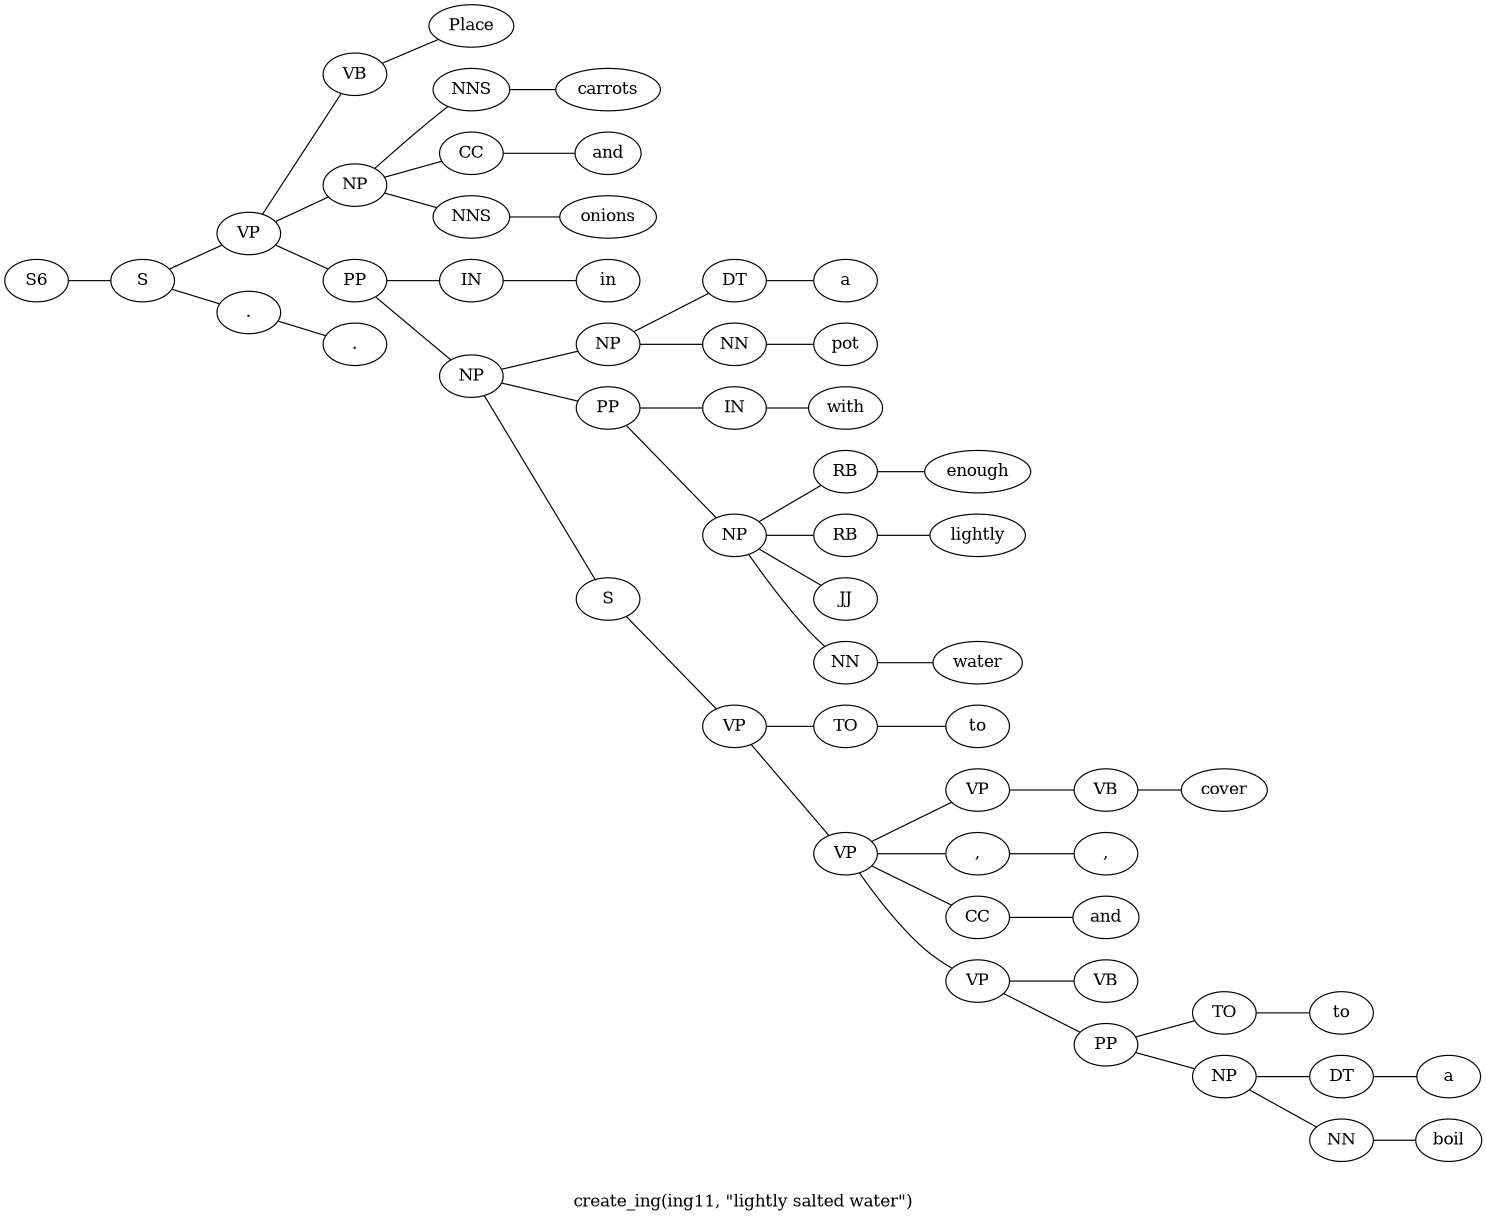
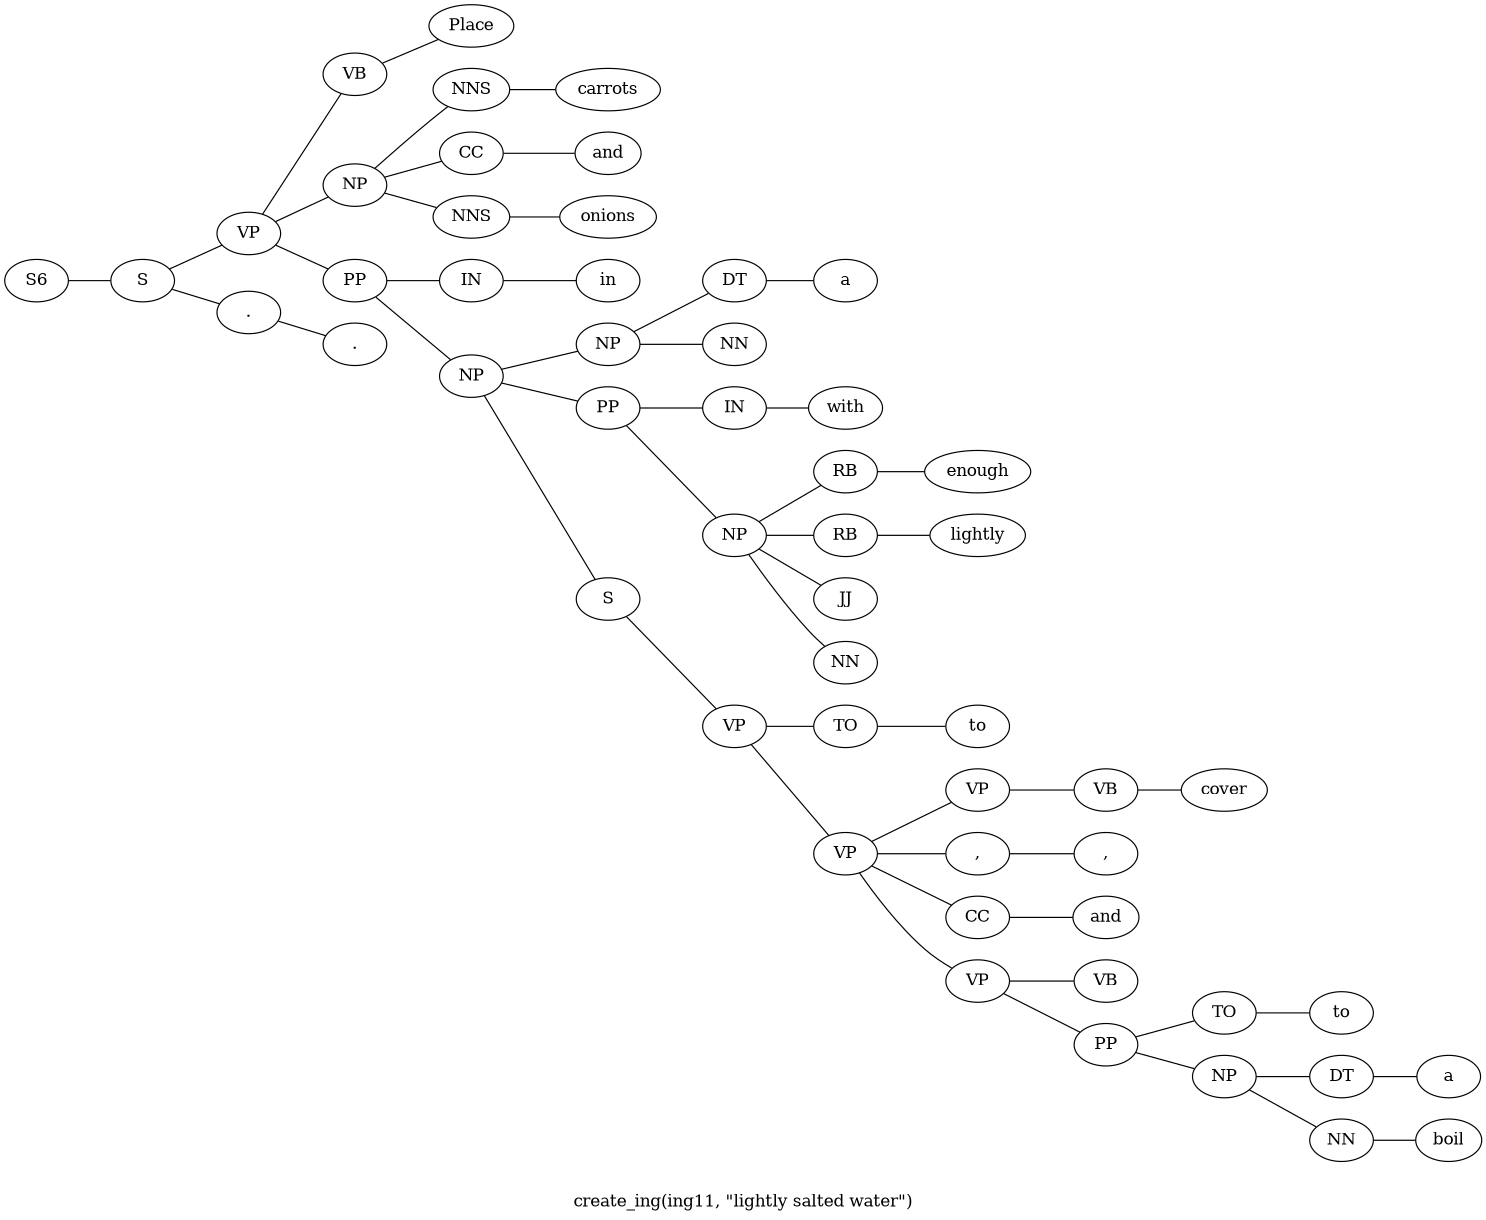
  graph {
    label="create_ing(ing11, \"lightly salted water\")"
    rankdir=LR
    n1 [label=S6]
    n2 [label=S]
    n3 [label=VP]
    n4 [label="."]
    n5 [label=VB]
    n6 [label=NP]
    n7 [label=PP]
    n8 [label="."]
    n9 [label=Place]
    n10 [label=NNS]
    n11 [label=CC]
    n12 [label=NNS]
    n13 [label=IN]
    n14 [label=NP]
    n15 [label=carrots]
    n16 [label=and]
    n17 [label=onions]
    n18 [label=in]
    n19 [label=NP]
    n20 [label=PP]
    n21 [label=S]
    n22 [label=DT]
    n23 [label=NN]
    n24 [label=IN]
    n25 [label=NP]
    n26 [label=VP]
    n27 [label=a]
-   n28 [label=pot]
    n29 [label=with]
    n30 [label=RB]
    n31 [label=RB]
    n32 [label=JJ]
    n33 [label=NN]
    n34 [label=enough]
    n35 [label=lightly]
-   n36 [label=water]
    n37 [label=TO]
    n38 [label=VP]
    n39 [label=to]
    n40 [label=VP]
    n41 [label=","]
    n42 [label=CC]
    n43 [label=VP]
    n44 [label=VB]
    n45 [label=","]
    n46 [label=and]
    n47 [label=VB]
    n48 [label=PP]
    n49 [label=cover]
    n50 [label=TO]
    n51 [label=NP]
    n52 [label=to]
    n53 [label=DT]
    n54 [label=NN]
    n55 [label=a]
    n56 [label=boil]
    n1 -- n2
    n2 -- n3
    n2 -- n4
    n3 -- n5
    n3 -- n6
    n3 -- n7
    n4 -- n8
    n5 -- n9
    n6 -- n10
    n6 -- n11
    n6 -- n12
    n7 -- n13
    n7 -- n14
    n10 -- n15
    n11 -- n16
    n12 -- n17
    n13 -- n18
    n14 -- n19
    n14 -- n20
    n14 -- n21
    n19 -- n22
    n19 -- n23
    n20 -- n24
    n20 -- n25
    n21 -- n26
    n22 -- n27
-   n23 -- n28
    n24 -- n29
    n25 -- n30
    n25 -- n31
    n25 -- n32
    n25 -- n33
    n26 -- n37
    n26 -- n38
    n30 -- n34
    n31 -- n35
-   n33 -- n36
    n37 -- n39
    n38 -- n40
    n38 -- n41
    n38 -- n42
    n38 -- n43
    n40 -- n44
    n41 -- n45
    n42 -- n46
    n43 -- n47
    n43 -- n48
    n44 -- n49
    n48 -- n50
    n48 -- n51
    n50 -- n52
    n51 -- n53
    n51 -- n54
    n53 -- n55
    n54 -- n56
  }
